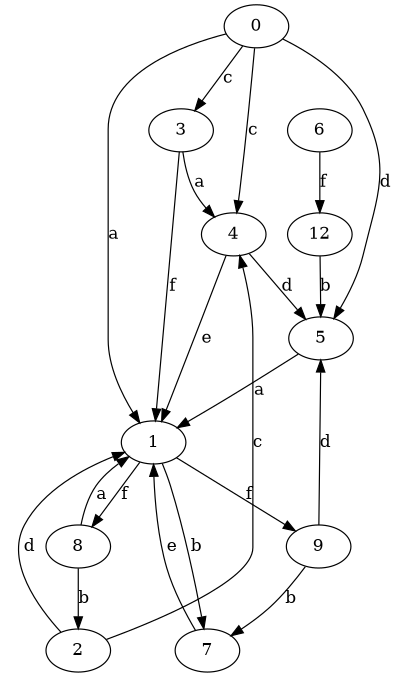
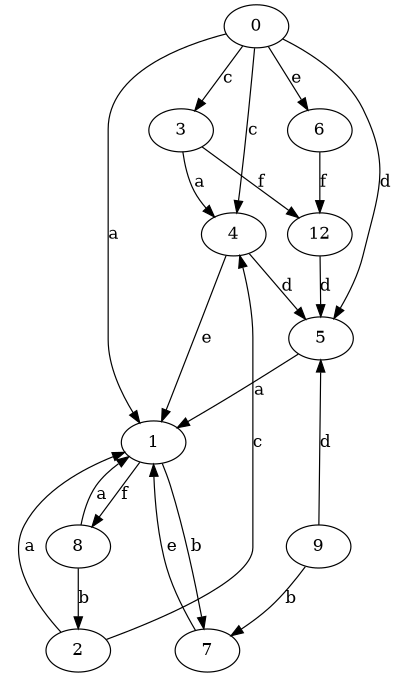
  strict digraph {
    0
    3
    4
    5
    6
    1
    n7 [label=12]
    7
    8
    9
    2
    0 -> 3 [label=c]
    0 -> 4 [label=c]
    0 -> 5 [label=d]
+   0 -> 6 [label=e]
    0 -> 1 [label=a]
    3 -> 4 [label=a]
-   3 -> 1 [label=f]
+   3 -> n7 [label=f]
    4 -> 5 [label=d]
    4 -> 1 [label=e]
    5 -> 1 [label=a]
    6 -> n7 [label=f]
    1 -> 7 [label=b]
    1 -> 8 [label=f]
-   1 -> 9 [label=f]
-   n7 -> 5 [label=b]
+   n7 -> 5 [label=d]
    7 -> 1 [label=e]
    8 -> 1 [label=a]
    8 -> 2 [label=b]
    9 -> 5 [label=d]
    9 -> 7 [label=b]
    2 -> 4 [label=c]
-   2 -> 1 [label=d]
+   2 -> 1 [label=a]
  }
